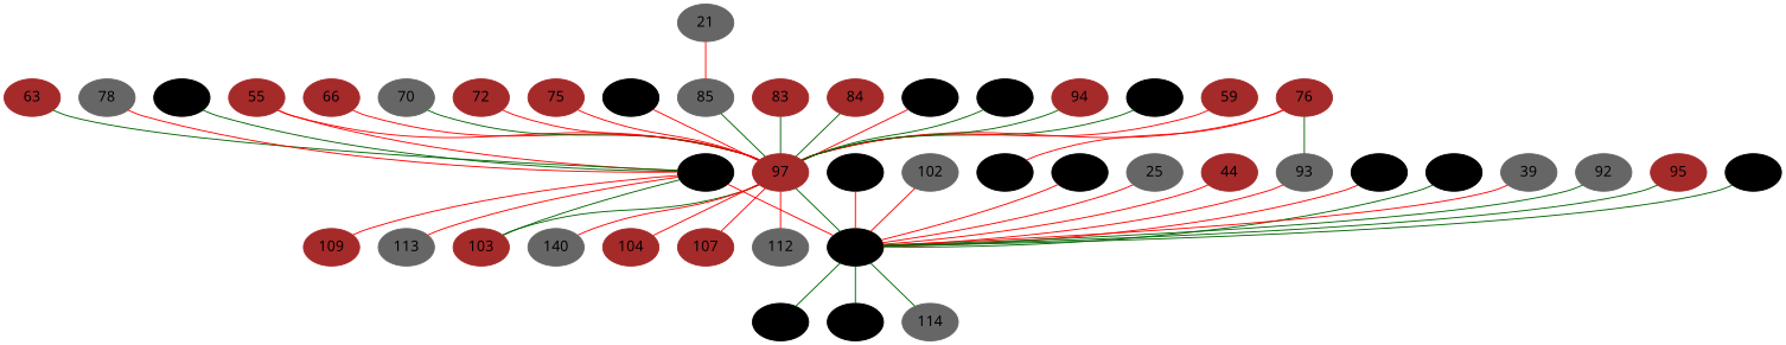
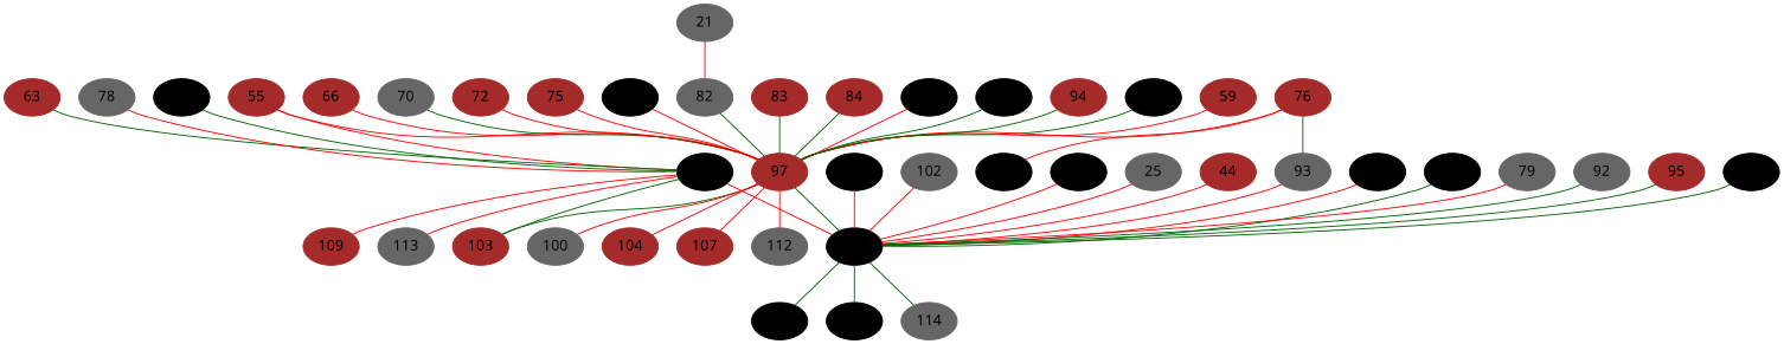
  graph {
    fontname="Noto Sans"
    node [color=brown fontname="Noto Sans" style=filled]
    edge [color=red fontname="Noto Sans"]
    106 [color=black super="+89+99"]
    110 [color=black]
    111 [color=black super="+18+67"]
    114 [color=gray40]
    17 [color=black]
    25 [color=gray40]
    44
    46 [color=black super="+7"]
    96 [color=black super="+21+42+50+73+53"]
    103 [super="+86"]
    109 [super="+105"]
    113 [color=gray40]
    55
    97 [super="+10+9+23+49+39+29+34+36+45+57"]
-   100 [color=gray40 label=140]
+   100 [color=gray40]
    104
    107
    112 [color=gray40 super="+13+60"]
    58 [color=black]
    59
    63
    66
    70 [color=gray40]
    72 [super="+61"]
    74 [color=black]
    75
    76 [super="+69+27"]
    93 [color=gray40 super="+47"]
    108 [color=black]
    78 [color=gray40]
-   79 [color=gray40 label=39]
+   79 [color=gray40]
    80 [color=black super="+62"]
    n33 [color=gray40 label=21 super="+56"]
-   85 [color=gray40 super="+19+65"]
+   85 [color=gray40 super="+19+65" label=82]
    83
    84
    87 [color=black]
    90 [color=black]
    91 [color=black]
    92 [color=gray40 super="+33+37"]
    94
    95
    98 [color=black]
    101 [color=black]
    102 [color=gray40]
    106 -- 110 [color=darkgreen]
    106 -- 111 [color=darkgreen weight=2]
    106 -- 114 [color=darkgreen]
    17 -- 106
    25 -- 106
    44 -- 106
    46 -- 106
    96 -- 106 [weight=8]
    96 -- 103 [color=darkgreen]
    96 -- 109
    96 -- 113
    55 -- 96
    55 -- 97
    97 -- 106 [color=darkgreen weight=12]
    97 -- 103 [color=darkgreen weight=2]
    97 -- 100
    97 -- 104
    97 -- 107
    97 -- 112
    58 -- 97 [color=darkgreen]
    59 -- 97
    63 -- 96 [color=darkgreen]
    66 -- 97
    70 -- 97 [color=darkgreen]
    72 -- 97
    74 -- 106 [color=darkgreen]
    75 -- 97
    76 -- 97 [weight=4]
    76 -- 93 [color=darkgreen weight=2]
    76 -- 108
    93 -- 106
    78 -- 96
    79 -- 106
    80 -- 97
    n33 -- 85
    85 -- 97 [color=darkgreen weight=3]
    83 -- 97 [color=darkgreen]
    84 -- 97 [color=darkgreen]
    87 -- 96 [color=darkgreen]
    90 -- 97
    91 -- 97 [color=darkgreen]
    92 -- 106 [color=darkgreen]
    94 -- 97 [color=darkgreen]
    95 -- 106 [color=darkgreen]
    98 -- 106 [color=darkgreen]
    101 -- 106
    102 -- 106
  }
